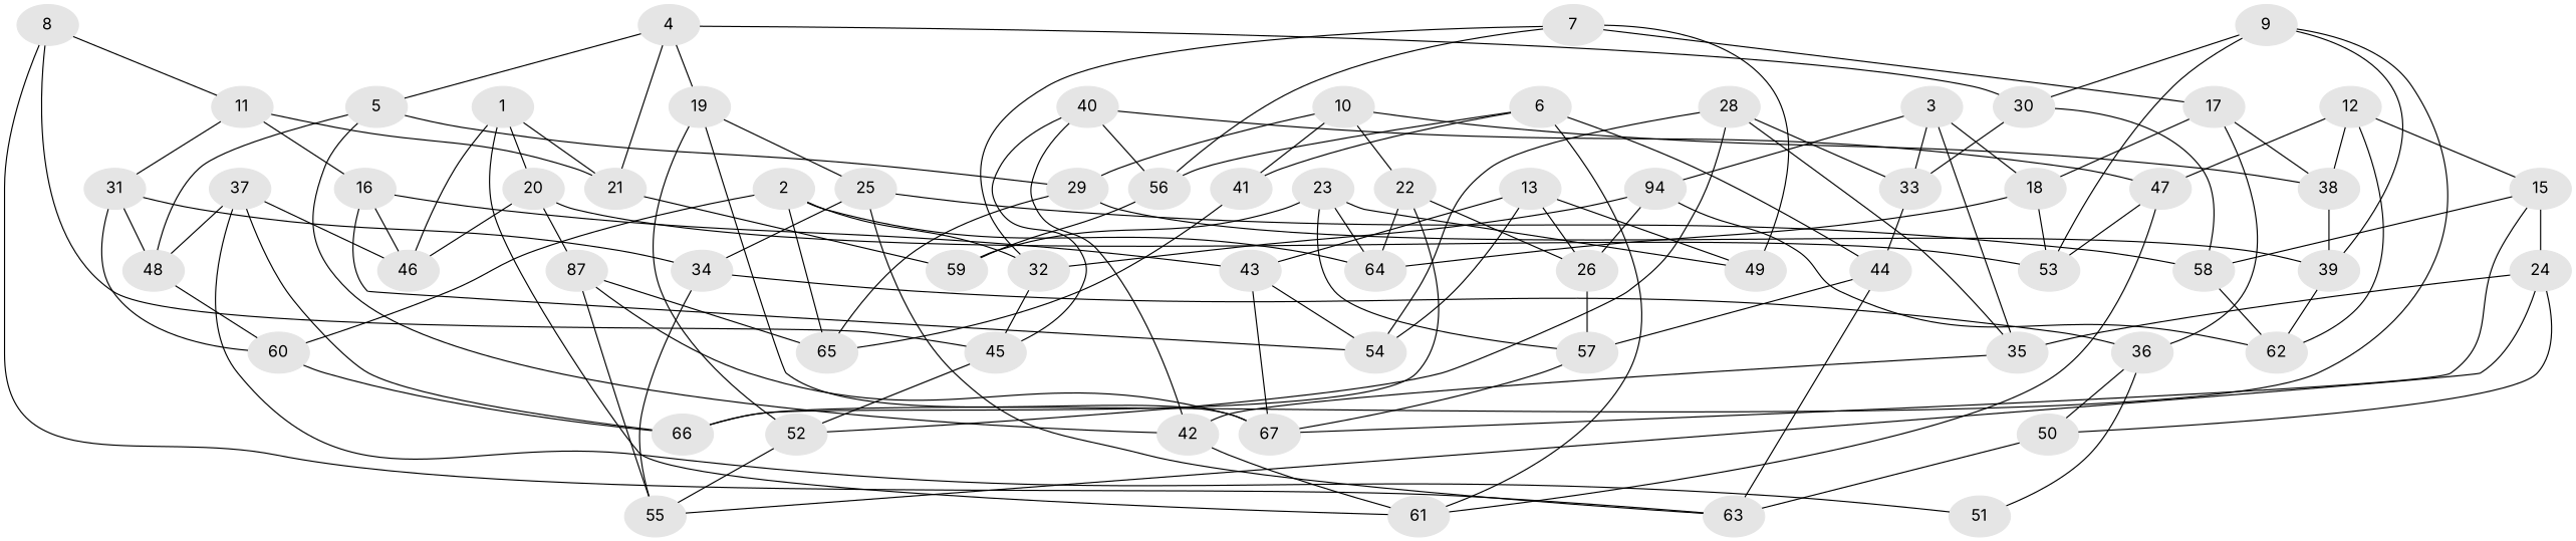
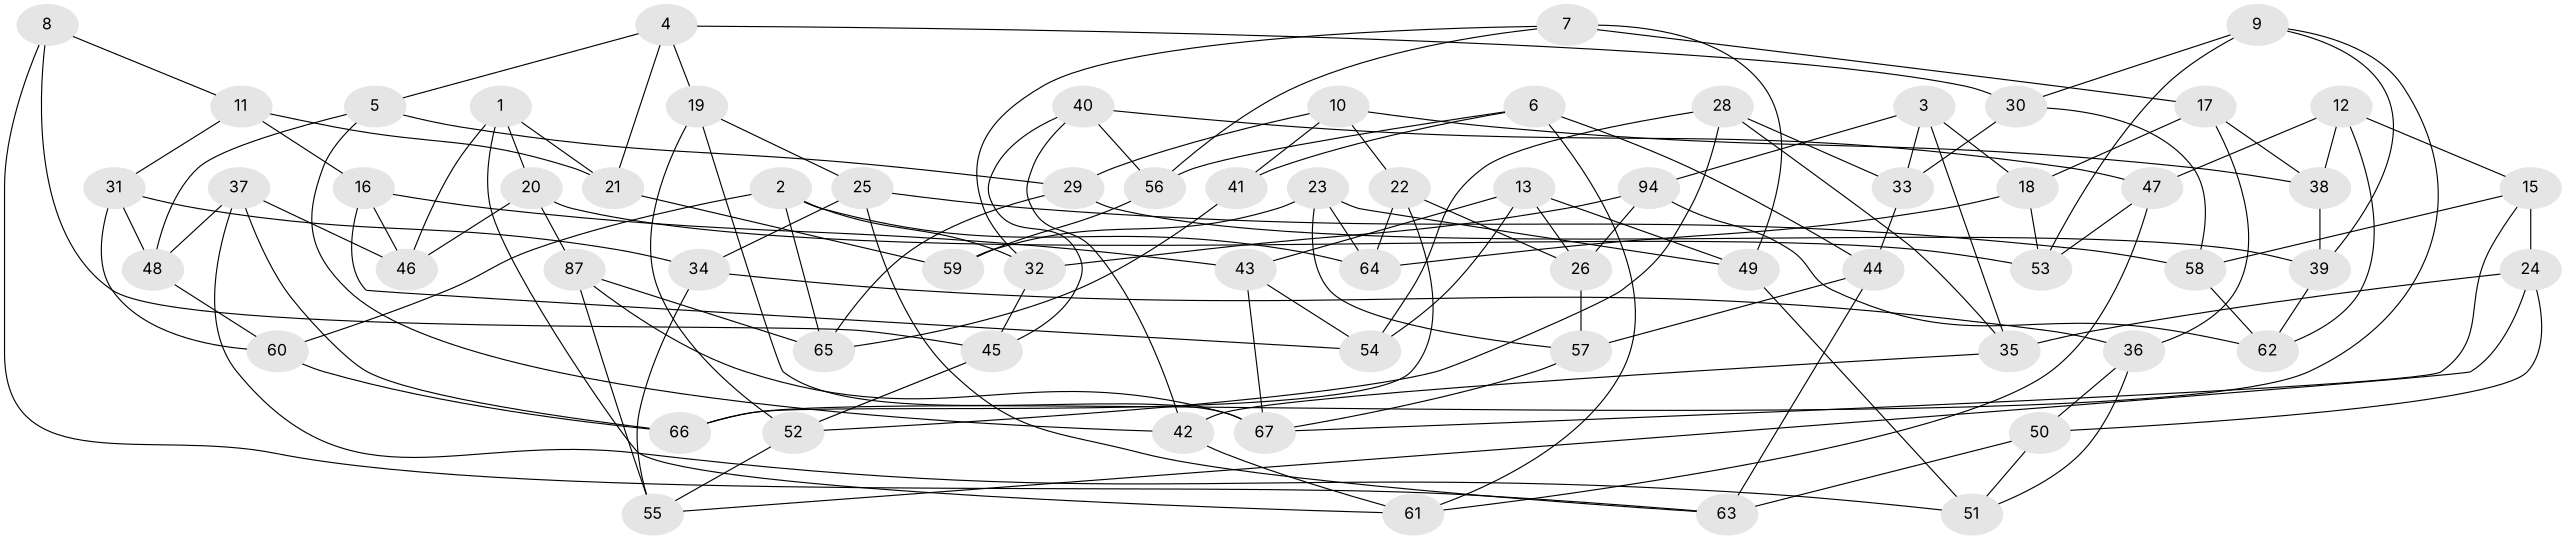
  graph {
    fontname=Inter
    node [color=gray90 fontname=Inter style=filled]
    edge [fontname=Inter]
    1
    20
    21
    46
    61
    53
    n7 [label=87]
    59
    2
    32
    60
    64
    65
    45
    66
    n16 [label=94]
    3
    18
    33
    35
    62
    26
    44
    42
    4
    5
    19
    30
    29
    48
    67
    25
    52
    58
    39
    6
    41
    56
    63
    57
    7
    17
    49
    38
    36
    51
    8
    11
    16
    31
    9
    10
    22
    43
    54
    34
    12
    15
    47
    24
    13
    50
    55
    23
    28
    37
    40
    1 -- 20
    1 -- 21
    1 -- 46
    1 -- 61
    20 -- 46
    20 -- 53
    20 -- n7
    21 -- 59
    n7 -- 65
    n7 -- 67
    n7 -- 55
    2 -- 32
    2 -- 60
    2 -- 64
    2 -- 65
    32 -- 45
    60 -- 66
    45 -- 52
    n16 -- 32
    n16 -- 62
    n16 -- 26
    3 -- n16
    3 -- 18
    3 -- 33
    3 -- 35
    18 -- 53
    18 -- 64
    33 -- 44
    35 -- 42
    26 -- 57
    44 -- 63
    44 -- 57
    42 -- 61
    4 -- 21
    4 -- 5
    4 -- 19
    4 -- 30
    5 -- 42
    5 -- 29
    5 -- 48
    19 -- 67
    19 -- 25
    19 -- 52
    30 -- 33
    30 -- 58
    29 -- 65
    29 -- 39
    48 -- 60
    25 -- 58
    25 -- 63
    25 -- 34
    52 -- 55
    58 -- 62
    39 -- 62
    6 -- 61
    6 -- 44
    6 -- 41
    6 -- 56
    41 -- 65
    56 -- 59
    57 -- 67
    7 -- 32
    7 -- 56
    7 -- 17
    7 -- 49
    17 -- 18
    17 -- 38
    17 -- 36
+   49 -- 51
    38 -- 39
    36 -- 51
    36 -- 50
    8 -- 45
    8 -- 63
    8 -- 11
    11 -- 21
    11 -- 16
    11 -- 31
    16 -- 46
    16 -- 43
    16 -- 54
    31 -- 60
    31 -- 48
    31 -- 34
    9 -- 53
    9 -- 66
    9 -- 30
    9 -- 39
    10 -- 29
    10 -- 41
    10 -- 38
    10 -- 22
    22 -- 64
    22 -- 66
    22 -- 26
    43 -- 67
    43 -- 54
    34 -- 36
    34 -- 55
    12 -- 62
    12 -- 38
    12 -- 15
    12 -- 47
    15 -- 67
    15 -- 58
    15 -- 24
    47 -- 61
    47 -- 53
    24 -- 35
    24 -- 50
    24 -- 55
    13 -- 26
    13 -- 49
    13 -- 43
    13 -- 54
    50 -- 63
+   50 -- 51
    23 -- 59
    23 -- 64
    23 -- 57
    23 -- 49
    28 -- 33
    28 -- 35
    28 -- 52
    28 -- 54
    37 -- 46
    37 -- 66
    37 -- 48
    37 -- 51
    40 -- 45
    40 -- 42
    40 -- 56
    40 -- 47
  }
